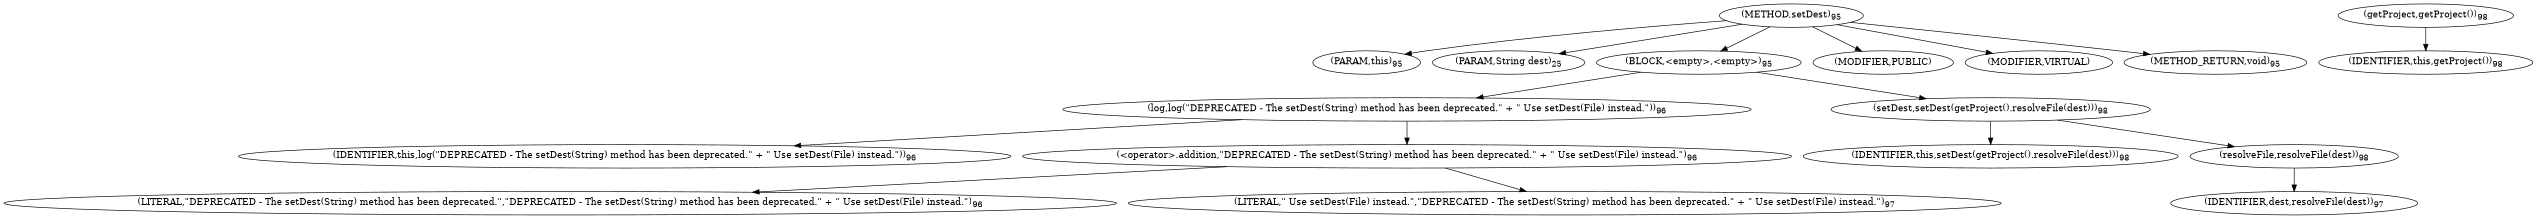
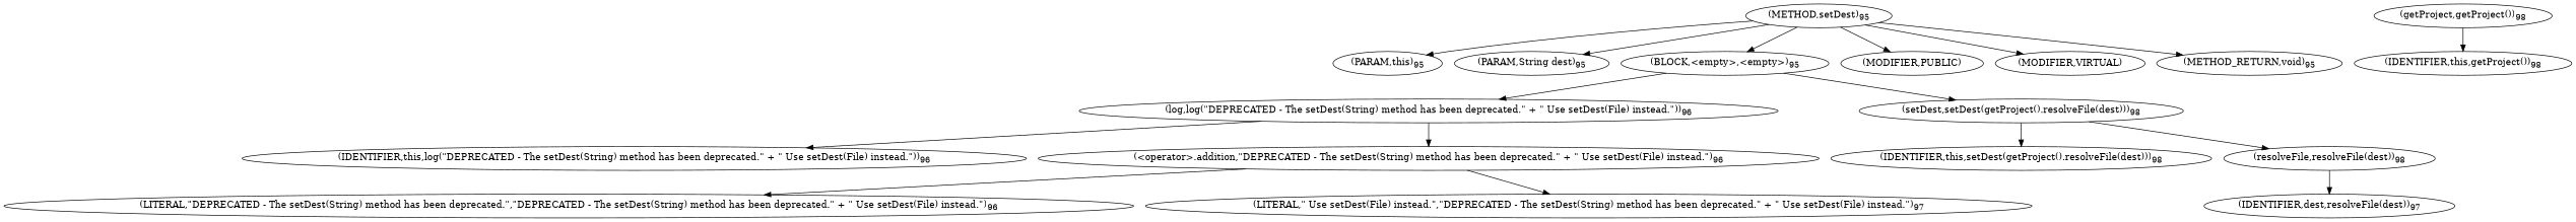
  digraph {
    n1 [label=<(METHOD,setDest)<SUB>95</SUB>>]
    n2 [label=<(PARAM,this)<SUB>95</SUB>>]
-   n3 [label=<(PARAM,String dest)<SUB>25</SUB>>]
+   n3 [label=<(PARAM,String dest)<SUB>95</SUB>>]
    n4 [label=<(BLOCK,&lt;empty&gt;,&lt;empty&gt;)<SUB>95</SUB>>]
    n5 [label=<(MODIFIER,PUBLIC)>]
    n6 [label=<(MODIFIER,VIRTUAL)>]
    n7 [label=<(METHOD_RETURN,void)<SUB>95</SUB>>]
    n8 [label=<(log,log(&quot;DEPRECATED - The setDest(String) method has been deprecated.&quot; + &quot; Use setDest(File) instead.&quot;))<SUB>96</SUB>>]
    n9 [label=<(setDest,setDest(getProject().resolveFile(dest)))<SUB>98</SUB>>]
    n10 [label=<(IDENTIFIER,this,log(&quot;DEPRECATED - The setDest(String) method has been deprecated.&quot; + &quot; Use setDest(File) instead.&quot;))<SUB>96</SUB>>]
    n11 [label=<(&lt;operator&gt;.addition,&quot;DEPRECATED - The setDest(String) method has been deprecated.&quot; + &quot; Use setDest(File) instead.&quot;)<SUB>96</SUB>>]
    n12 [label=<(IDENTIFIER,this,setDest(getProject().resolveFile(dest)))<SUB>98</SUB>>]
    n13 [label=<(resolveFile,resolveFile(dest))<SUB>98</SUB>>]
    n14 [label=<(LITERAL,&quot;DEPRECATED - The setDest(String) method has been deprecated.&quot;,&quot;DEPRECATED - The setDest(String) method has been deprecated.&quot; + &quot; Use setDest(File) instead.&quot;)<SUB>96</SUB>>]
    n15 [label=<(LITERAL,&quot; Use setDest(File) instead.&quot;,&quot;DEPRECATED - The setDest(String) method has been deprecated.&quot; + &quot; Use setDest(File) instead.&quot;)<SUB>97</SUB>>]
    n16 [label=<(IDENTIFIER,dest,resolveFile(dest))<SUB>97</SUB>>]
    n17 [label=<(getProject,getProject())<SUB>98</SUB>>]
    n18 [label=<(IDENTIFIER,this,getProject())<SUB>98</SUB>>]
    n1 -> n2
    n1 -> n3
    n1 -> n4
    n1 -> n5
    n1 -> n6
    n1 -> n7
    n4 -> n8
    n4 -> n9
    n8 -> n10
    n8 -> n11
    n9 -> n12
    n9 -> n13
    n11 -> n14
    n11 -> n15
    n13 -> n16
    n17 -> n18
  }
